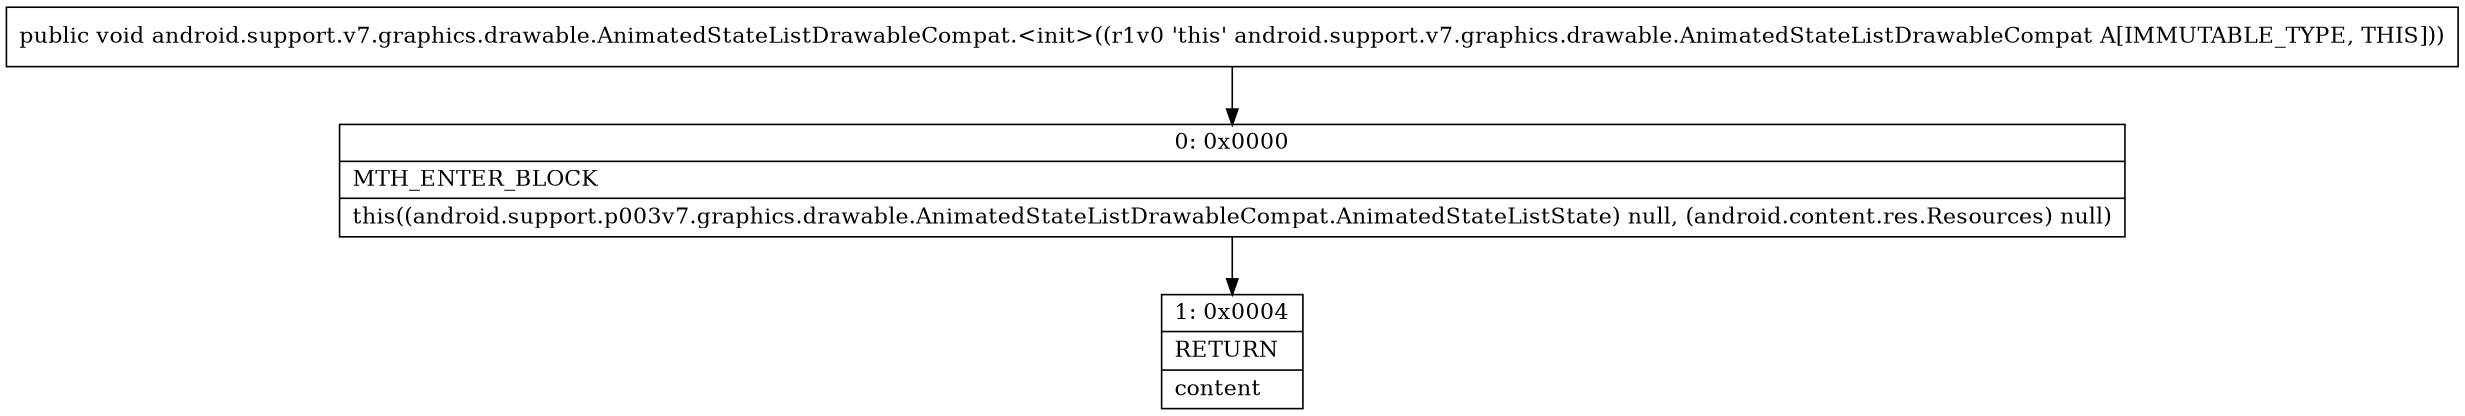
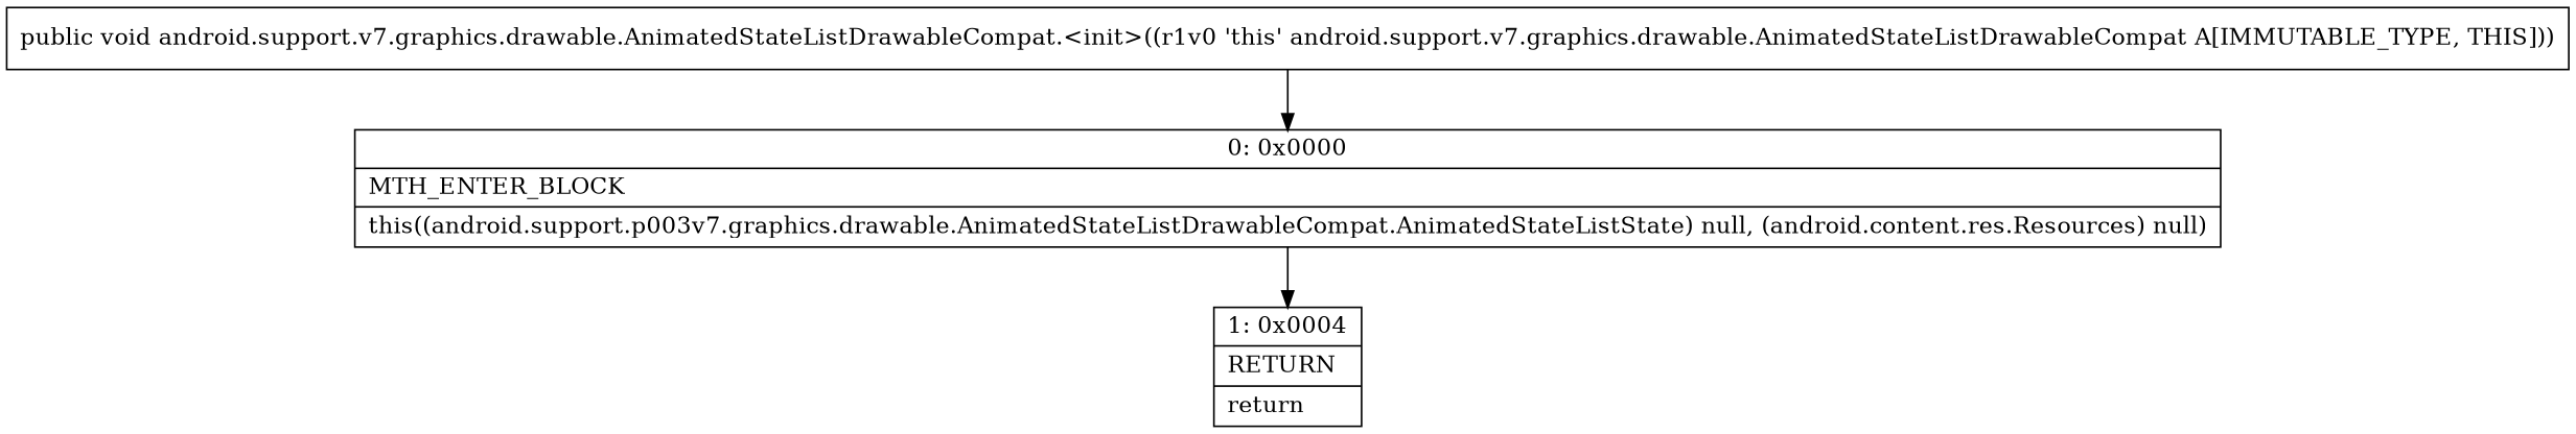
  digraph {
    node [shape=record]
    n1 [label="{0\:\ 0x0000|MTH_ENTER_BLOCK\l|this((android.support.p003v7.graphics.drawable.AnimatedStateListDrawableCompat.AnimatedStateListState) null, (android.content.res.Resources) null)\l}"]
-   n2 [label="{1\:\ 0x0004|RETURN\l|content\l}"]
+   n2 [label="{1\:\ 0x0004|RETURN\l|return\l}"]
    n3 [label="{public void android.support.v7.graphics.drawable.AnimatedStateListDrawableCompat.\<init\>((r1v0 'this' android.support.v7.graphics.drawable.AnimatedStateListDrawableCompat A[IMMUTABLE_TYPE, THIS])) }"]
    n1 -> n2
    n3 -> n1
  }
